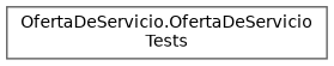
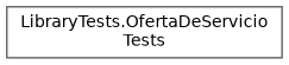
  digraph {
    rankdir=TB
-   n1 [color=grey40 fillcolor=white fontname=Helvetica fontsize=10 height=0.2 label="OfertaDeServicio.OfertaDeServicio\lTests" shape=box style=filled width=0.4]
+   n1 [color=grey40 fillcolor=white fontname=Helvetica fontsize=10 height=0.2 label="LibraryTests.OfertaDeServicio\lTests" shape=box style=filled width=0.4]
  }
